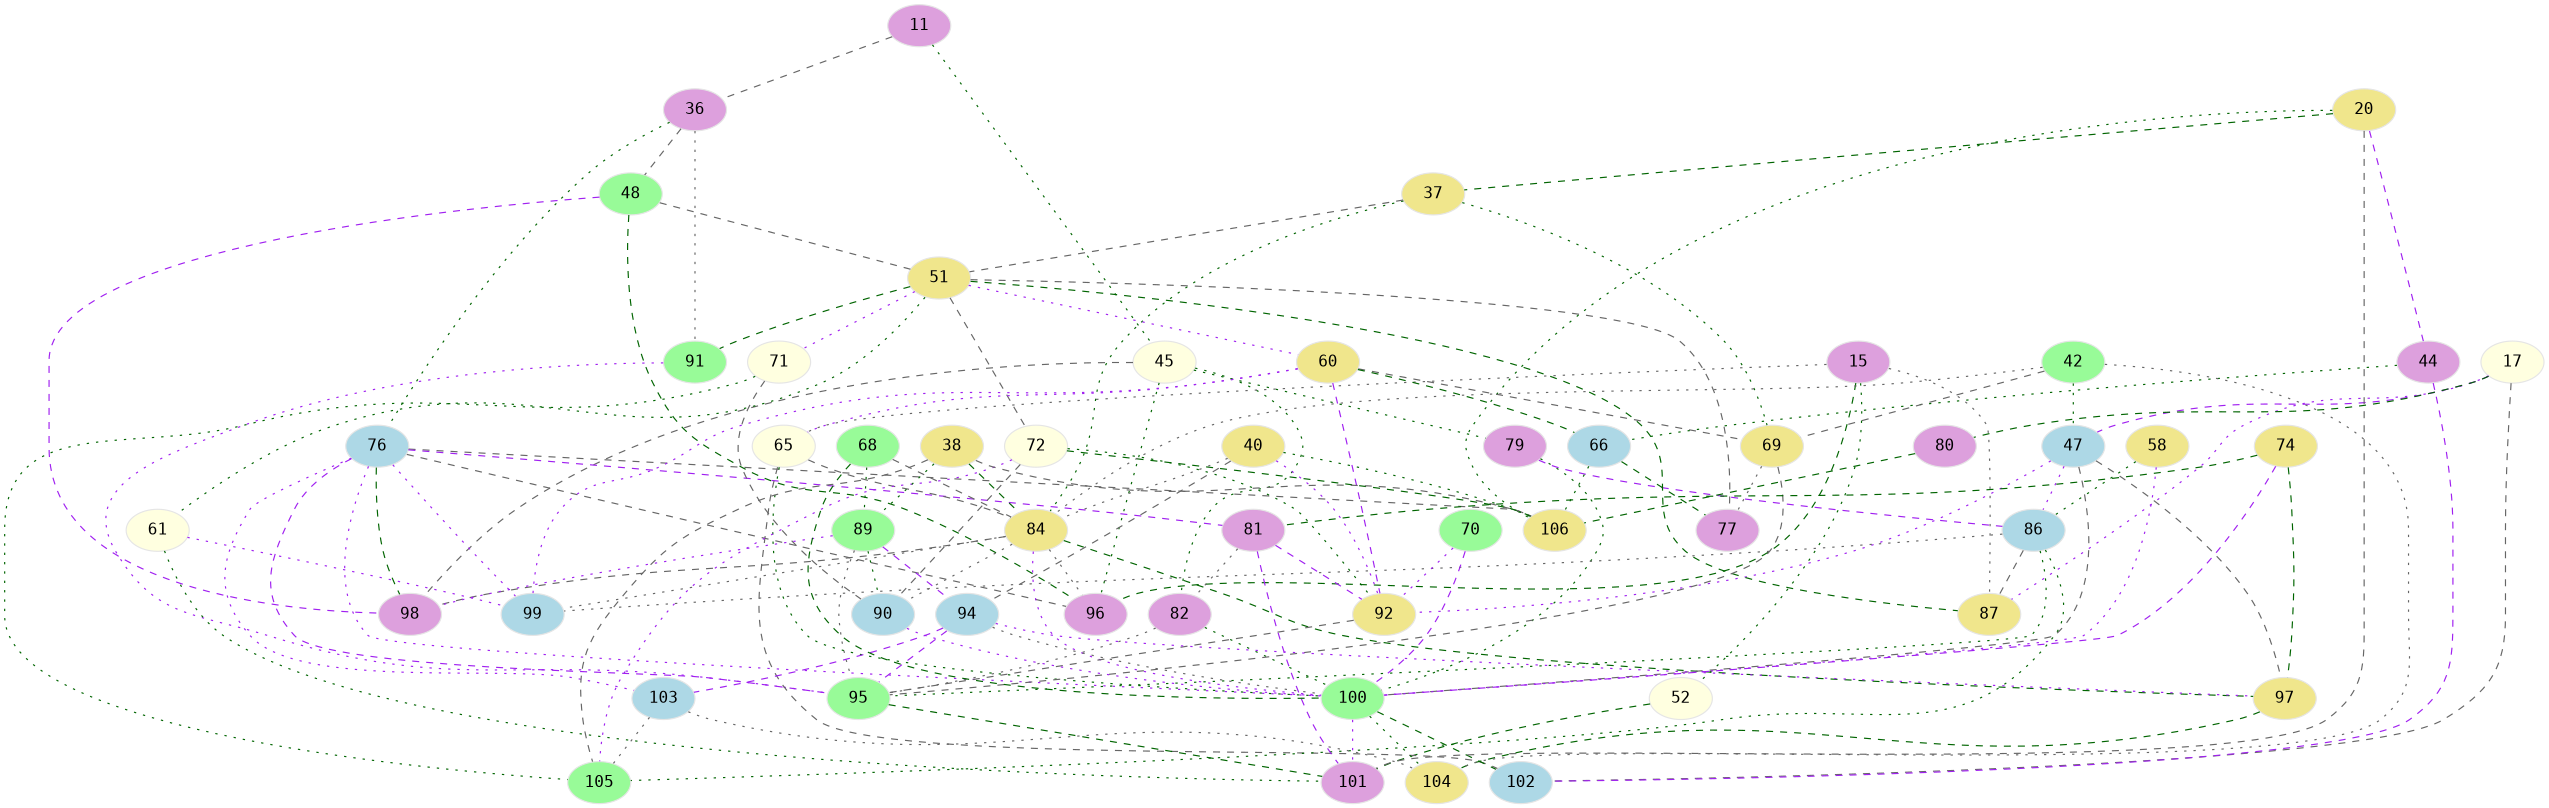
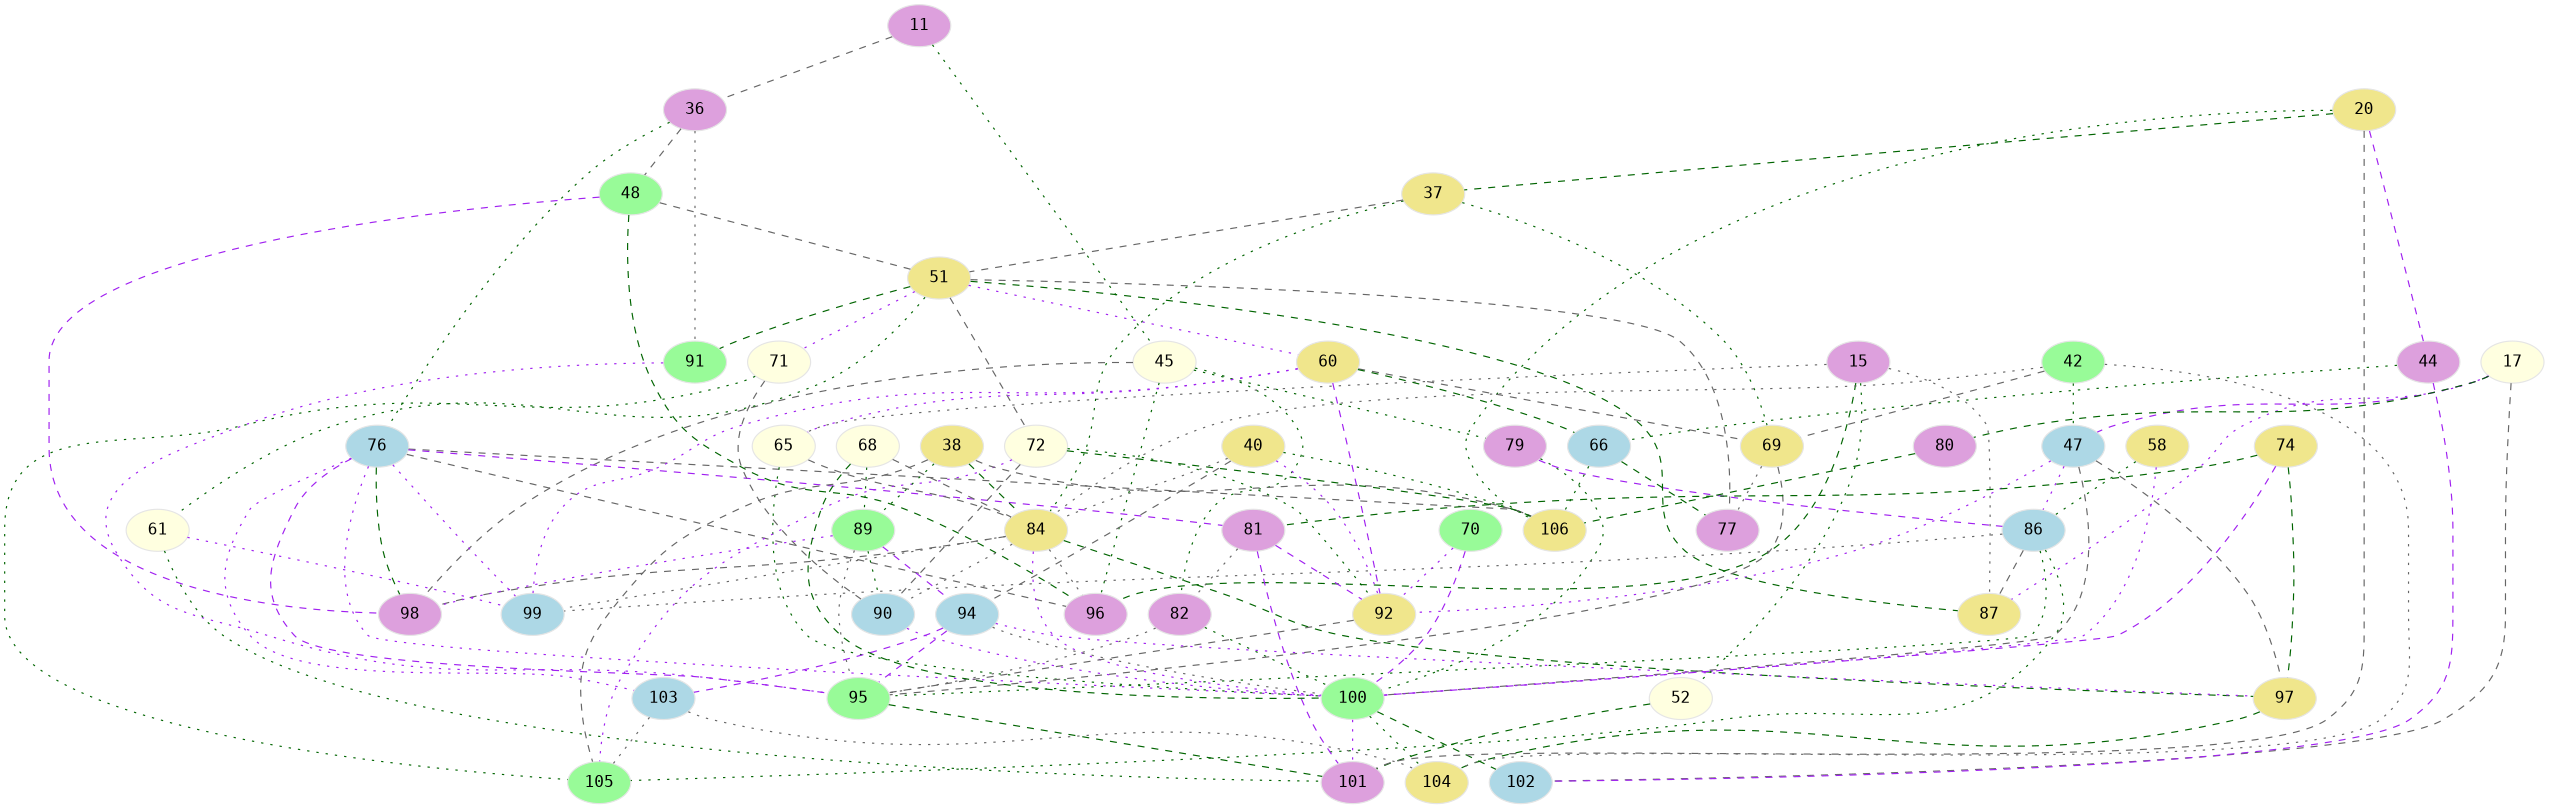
  graph {
    fontname="DejaVu Sans Mono"
    node [color=gray90 fillcolor=khaki fontname="DejaVu Sans Mono" style=filled]
    edge [color=darkgreen fontname="DejaVu Sans Mono" style=dotted]
    11 [fillcolor=plum]
    36 [fillcolor=plum]
    45 [fillcolor=lightyellow super="+39"]
    48 [fillcolor=palegreen]
    76 [fillcolor=lightblue super="+31+63"]
    91 [fillcolor=palegreen super="+53"]
    96 [fillcolor=plum super="+93"]
    79 [fillcolor=plum]
    82 [fillcolor=plum super="+62"]
    98 [fillcolor=plum super="+41"]
    15 [fillcolor=plum]
    52 [fillcolor=lightyellow]
    65 [fillcolor=lightyellow super="+27+46"]
    87
    101 [fillcolor=plum super="+19+54"]
    102 [fillcolor=lightblue]
    84 [super="+16+75+55"]
    100 [fillcolor=palegreen super="+85+67+8+78"]
    47 [fillcolor=lightblue super="+23"]
    92 [super="+64"]
    86 [fillcolor=lightblue super="+5"]
    97 [super="+14"]
    17 [fillcolor=lightyellow]
    80 [fillcolor=plum]
    106 [super="+13"]
    37 [super="+7"]
    51 [super="+33"]
    69
    20
    44 [fillcolor=plum]
    66 [fillcolor=lightblue]
    99 [fillcolor=lightblue super="+25"]
    95 [fillcolor=palegreen super="+88"]
    81 [fillcolor=plum]
    103 [fillcolor=lightblue super="+59"]
    60
    61 [fillcolor=lightyellow super="+43"]
    71 [fillcolor=lightyellow]
    72 [fillcolor=lightyellow super="+1"]
    77 [fillcolor=plum]
    90 [fillcolor=lightblue super="+83"]
    38
    89 [fillcolor=palegreen super="+12+49"]
    105 [fillcolor=palegreen super="+34"]
    94 [fillcolor=lightblue super="+57+10"]
    40
    42 [fillcolor=palegreen super="+24"]
    104
    58
-   68 [fillcolor=palegreen]
+   68 [fillcolor=lightyellow]
    70 [fillcolor=palegreen]
    74
    11 -- 36 [color=gray40 style=dashed]
    11 -- 45
    36 -- 48 [color=gray40 style=dashed]
    36 -- 76
    36 -- 91 [color=gray40 weight=2]
    45 -- 96
    45 -- 79
    45 -- 82
    45 -- 98 [color=gray40 style=dashed]
    48 -- 96 [style=dashed weight=2]
    48 -- 98 [color=purple style=dashed]
    48 -- 51 [color=gray40 style=dashed]
    76 -- 96 [color=gray40 style=dashed weight=2]
    76 -- 98 [style=dashed weight=2]
    76 -- 100 [color=purple weight=3]
    76 -- 106 [color=gray40 style=dashed]
    76 -- 99 [color=purple]
    76 -- 95 [color=purple style=dashed weight=3]
    76 -- 81 [color=purple style=dashed]
    76 -- 103 [color=purple]
    91 -- 95 [color=purple]
    79 -- 100
    79 -- 86 [color=purple style=dashed]
    82 -- 100
    82 -- 95 [color=gray40]
    15 -- 96 [style=dashed]
    15 -- 52
    15 -- 65 [color=gray40]
    15 -- 87 [color=gray40]
    52 -- 101 [style=dashed]
-   65 -- 102 [color=gray40 style=dashed weight=2]
    65 -- 84 [color=gray40 style=dashed weight=2]
    65 -- 100
    84 -- 96 [color=gray40]
    84 -- 98 [color=gray40 style=dashed]
    84 -- 100 [color=purple]
    84 -- 97 [style=dashed]
    84 -- 99 [color=gray40 weight=3]
    84 -- 90 [color=gray40]
    100 -- 101 [color=purple weight=3]
    100 -- 102 [style=dashed]
    100 -- 104
    47 -- 100 [color=gray40 style=dashed]
    47 -- 92 [color=purple weight=2]
    47 -- 86 [color=purple weight=2]
    47 -- 97 [color=gray40 style=dashed]
    92 -- 95 [color=gray40 style=dashed]
    86 -- 87 [color=gray40 style=dashed]
    86 -- 99 [color=gray40 weight=2]
    86 -- 95
    86 -- 105
    97 -- 104 [style=dashed]
    17 -- 87 [color=purple]
    17 -- 102 [color=gray40 style=dashed]
    17 -- 47 [color=purple style=dashed]
    17 -- 80 [style=dashed]
    80 -- 106 [style=dashed]
    37 -- 84
    37 -- 51 [color=gray40 style=dashed]
    37 -- 69
    51 -- 91 [style=dashed]
    51 -- 87 [style=dashed]
    51 -- 60 [color=purple]
    51 -- 61
    51 -- 71 [color=purple weight=2]
    51 -- 72 [color=gray40 style=dashed]
    51 -- 77 [color=gray40 style=dashed]
    69 -- 95 [color=gray40 style=dashed]
    69 -- 77 [color=gray40]
    20 -- 101 [color=gray40 style=dashed weight=2]
    20 -- 106
    20 -- 37 [style=dashed]
    20 -- 44 [color=purple style=dashed]
    44 -- 102 [color=purple style=dashed]
    44 -- 66
    66 -- 106 [weight=2]
    66 -- 77 [style=dashed]
    95 -- 101 [style=dashed]
    81 -- 82 [color=gray40]
    81 -- 101 [color=purple style=dashed]
    81 -- 92 [color=purple style=dashed]
    103 -- 105 [color=gray40]
    103 -- 104 [color=gray40]
    60 -- 65 [color=purple]
    60 -- 92 [color=purple style=dashed]
    60 -- 69 [color=gray40 style=dashed]
    60 -- 66 [style=dashed]
    60 -- 99 [color=purple]
    61 -- 101
    61 -- 99 [color=purple]
    71 -- 90 [color=gray40 style=dashed]
    71 -- 105
    72 -- 92
    72 -- 106 [style=dashed weight=2]
    72 -- 90 [color=gray40 style=dashed]
    72 -- 105 [color=purple]
    90 -- 100 [color=purple]
    38 -- 84 [style=dashed]
    38 -- 106 [color=gray40 style=dashed]
    38 -- 89
    38 -- 105 [color=gray40 style=dashed]
    89 -- 98 [color=purple]
    89 -- 95 [color=gray40 weight=2]
    89 -- 90
    89 -- 94 [color=purple style=dashed weight=2]
    94 -- 100 [color=gray40 weight=2]
    94 -- 97 [color=purple]
    94 -- 95 [color=purple style=dashed]
    94 -- 103 [color=purple style=dashed]
    40 -- 84 [color=gray40]
    40 -- 92 [color=purple]
    40 -- 106 [weight=2]
    40 -- 94 [color=gray40 style=dashed]
    42 -- 84 [color=gray40]
    42 -- 47 [weight=2]
    42 -- 69 [color=gray40 style=dashed]
    42 -- 104 [color=gray40]
    58 -- 100 [color=purple]
    58 -- 86
    68 -- 84 [color=gray40 style=dashed]
    68 -- 100 [style=dashed]
    68 -- 89
    70 -- 100 [color=purple style=dashed]
    70 -- 92 [color=purple]
    74 -- 100 [color=purple style=dashed weight=2]
    74 -- 97 [style=dashed]
    74 -- 81 [style=dashed]
  }
